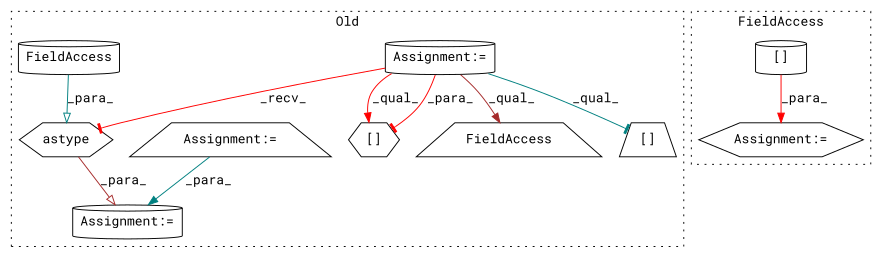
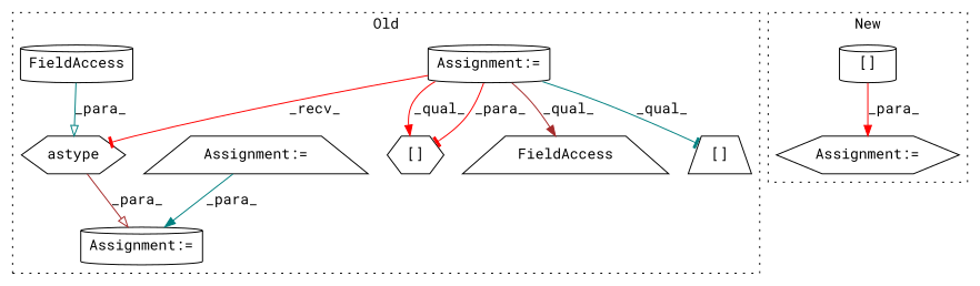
  digraph {
    fontname="Roboto Mono"
    node [a=7 l=1 shape=cylinder fontname="Roboto Mono"]
    edge [color=red arrowhead=normal fontname="Roboto Mono"]
    n1 [a=32 l="7,1" label=astype s="976,992" shape=hexagon]
    n2 [label="Assignment:=" s=950]
    n3 [l=4 label="Assignment:=" s=614]
    n4 [l=6 label="Assignment:=" s=476 shape=trapezium]
    n5 [a=2 l="14,2" label="[]" s="805,852" shape=hexagon]
    n6 [a=22 l=9 label=FieldAccess s=983]
    n7 [a=22 l=10 label=FieldAccess s=767 shape=trapezium]
    n8 [a=2 l="15,1" label="[]" s="874,891" shape=trapezium]
    n9 [a=2 l="2,1" label="[]" s="903,936"]
    n10 [label="Assignment:=" s=902 shape=hexagon]
    subgraph cluster_1 {
      label=Old
      style=dotted
      n1
      n2
      n3
      n4
      n5
      n6
      n7
      n8
    }
    subgraph cluster_2 {
-     label=FieldAccess
+     label=New
      style=dotted
      n9
      n10
    }
    n1 -> n2 [label=_para_ color=brown arrowhead=onormal]
    n3 -> n1 [label=_recv_ arrowhead=tee]
    n3 -> n5 [label=_qual_]
    n3 -> n5 [label=_para_ arrowhead=tee]
    n3 -> n7 [label=_qual_ color=brown]
    n3 -> n8 [label=_qual_ color=teal arrowhead=tee]
    n4 -> n2 [label=_para_ color=teal]
    n6 -> n1 [label=_para_ color=teal arrowhead=onormal]
    n9 -> n10 [label=_para_]
  }
